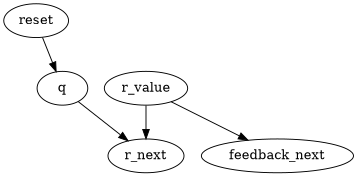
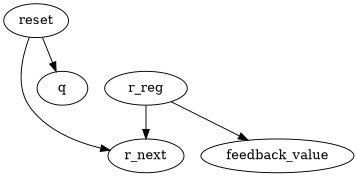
  strict digraph {
    edge [weight=1.0]
-   r_reg [label=r_value]
+   r_reg
    r_next
-   feedback_value [label=feedback_next]
+   feedback_value
    reset
    q
    r_reg -> r_next [weight=11.0]
    r_reg -> feedback_value
-   q -> r_next
+   reset -> r_next
    reset -> q
  }
